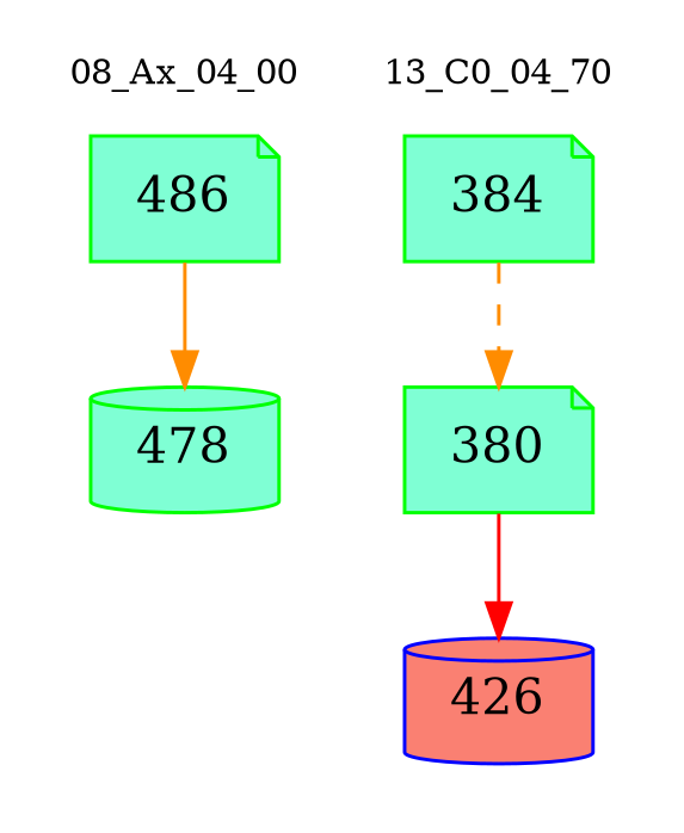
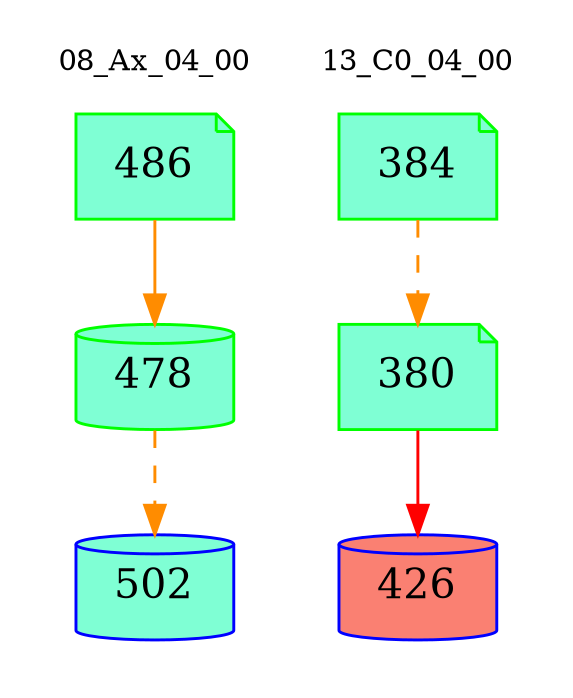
  digraph {
    node [color=green fillcolor=aquamarine shape=note style=filled]
    edge [color=darkorange style=solid]
    n1 [label=486]
    n2 [label=478 shape=cylinder]
+   n3 [color=blue label=502 shape=cylinder]
    n4 [label=384]
    n5 [label=380]
    n6 [color=blue fillcolor=salmon label=426 shape=cylinder]
    subgraph cluster_1 {
      color=white
      fontsize=10
      label="08_Ax_04_00"
      n1
      n2
+     n3
    }
    subgraph cluster_2 {
      color=white
      fontsize=10
-     label="13_C0_04_70"
+     label="13_C0_04_00"
      n4
      n5
      n6
    }
    n1 -> n2
+   n2 -> n3 [style=dashed]
    n4 -> n5 [style=dashed]
    n5 -> n6 [color=red]
  }
